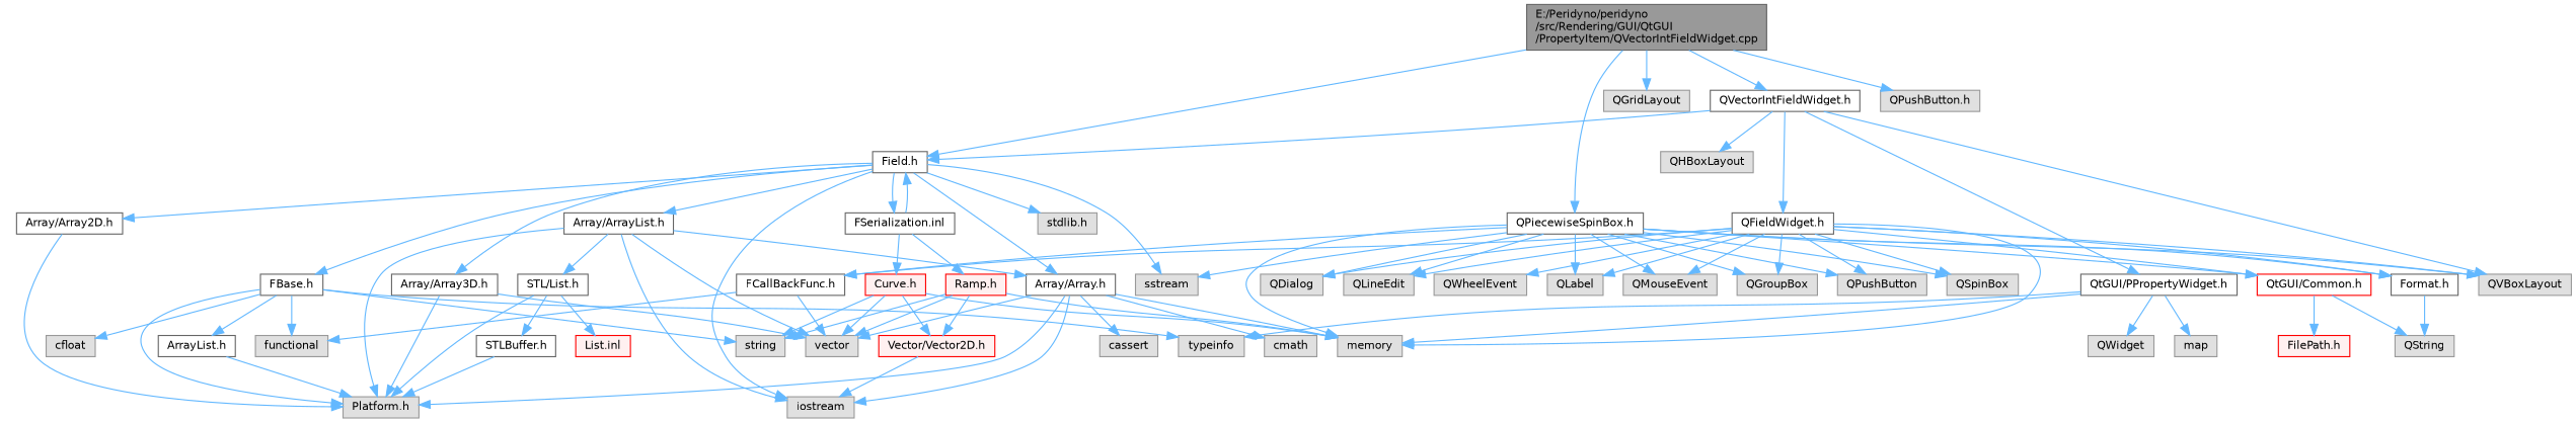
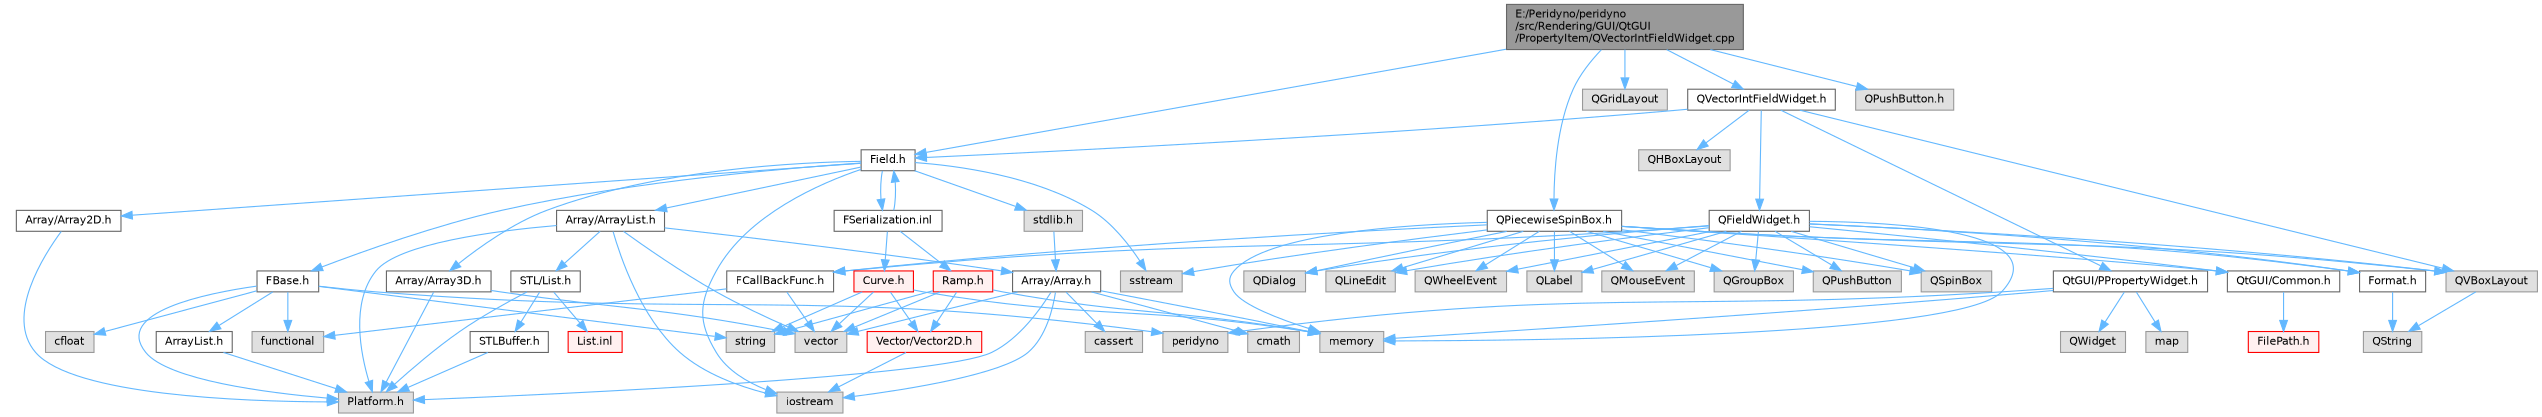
  digraph {
    node [color=grey60 fillcolor="#E0E0E0" fontname=Helvetica fontsize=10 shape=box style=filled]
    edge [color=steelblue1 fontname=Helvetica fontsize=10 labelfontname=Helvetica labelfontsize=10 style=solid]
    n1 [color=gray40 fillcolor=grey60 fontcolor=black height=0.2 label="E:/Peridyno/peridyno\l/src/Rendering/GUI/QtGUI\l/PropertyItem/QVectorIntFieldWidget.cpp" width=0.4]
    n2 [color=grey40 fillcolor=white height=0.2 label="QVectorIntFieldWidget.h" width=0.4]
    n3 [color=grey40 fillcolor=white height=0.2 label="Field.h" width=0.4]
    n4 [height=0.2 label=QGridLayout width=0.4]
    n5 [color=grey40 fillcolor=white height=0.2 label="QPiecewiseSpinBox.h" width=0.4]
    n6 [height=0.2 label="QPushButton.h" width=0.4]
    n7 [color=grey40 fillcolor=white height=0.2 label="QFieldWidget.h" width=0.4]
    n8 [height=0.2 label=QVBoxLayout width=0.4]
    n9 [color=grey40 fillcolor=white height=0.2 label="QtGUI/PPropertyWidget.h" width=0.4]
    n10 [height=0.2 label=QHBoxLayout width=0.4]
    n11 [height=0.2 label=iostream width=0.4]
    n12 [height=0.2 label="stdlib.h" width=0.4]
    n13 [height=0.2 label=sstream width=0.4]
    n14 [color=grey40 fillcolor=white height=0.2 label="FBase.h" width=0.4]
    n15 [color=grey40 fillcolor=white height=0.2 label="Array/Array.h" width=0.4]
    n16 [color=grey40 fillcolor=white height=0.2 label="Array/Array2D.h" width=0.4]
    n17 [color=grey40 fillcolor=white height=0.2 label="Array/Array3D.h" width=0.4]
    n18 [color=grey40 fillcolor=white height=0.2 label="Array/ArrayList.h" width=0.4]
    n19 [color=grey40 fillcolor=white height=0.2 label="FSerialization.inl" width=0.4]
    n20 [height=0.2 label=QGroupBox width=0.4]
    n21 [height=0.2 label=QPushButton width=0.4]
    n22 [height=0.2 label=QSpinBox width=0.4]
    n23 [height=0.2 label=QDialog width=0.4]
    n24 [height=0.2 label=QLineEdit width=0.4]
    n25 [height=0.2 label=QMouseEvent width=0.4]
    n26 [height=0.2 label=QWheelEvent width=0.4]
    n27 [height=0.2 label=QLabel width=0.4]
    n28 [color=grey40 fillcolor=white height=0.2 label="Format.h" width=0.4]
    n29 [color=grey40 fillcolor=white height=0.2 label="FCallBackFunc.h" width=0.4]
-   n30 [color=red fillcolor=white height=0.2 label="QtGUI/Common.h" width=0.4]
+   n30 [color=grey40 fillcolor=white height=0.2 label="QtGUI/Common.h" width=0.4]
    n31 [height=0.2 label=memory width=0.4]
    n32 [height=0.2 label=map width=0.4]
    n33 [height=0.2 label=QWidget width=0.4]
-   n34 [height=0.2 label=typeinfo width=0.4]
+   n34 [height=0.2 label=peridyno width=0.4]
    n35 [height=0.2 label=QString width=0.4]
    n36 [height=0.2 label=vector width=0.4]
    n37 [height=0.2 label=functional width=0.4]
    n38 [color=red fillcolor="#FFF0F0" height=0.2 label="FilePath.h" width=0.4]
    n39 [height=0.2 label="Platform.h" width=0.4]
    n40 [color=grey40 fillcolor=white height=0.2 label="ArrayList.h" width=0.4]
    n41 [height=0.2 label=string width=0.4]
    n42 [height=0.2 label=cfloat width=0.4]
    n43 [height=0.2 label=cassert width=0.4]
    n44 [height=0.2 label=cmath width=0.4]
    n45 [color=grey40 fillcolor=white height=0.2 label="STL/List.h" width=0.4]
    n46 [color=red fillcolor="#FFF0F0" height=0.2 label="Ramp.h" width=0.4]
    n47 [color=red fillcolor="#FFF0F0" height=0.2 label="Curve.h" width=0.4]
    n48 [color=grey40 fillcolor=white height=0.2 label="STLBuffer.h" width=0.4]
    n49 [color=red fillcolor="#FFF0F0" height=0.2 label="List.inl" width=0.4]
    n50 [color=red fillcolor="#FFF0F0" height=0.2 label="Vector/Vector2D.h" width=0.4]
    n1 -> n2
    n1 -> n3
    n1 -> n4
    n1 -> n5
    n1 -> n6
    n2 -> n3
    n2 -> n7
    n2 -> n8
    n2 -> n9
    n2 -> n10
    n3 -> n11
    n3 -> n12
    n3 -> n13
    n3 -> n14
-   n3 -> n15
+   n12 -> n15
    n3 -> n16
    n3 -> n17
    n3 -> n18
    n3 -> n19
    n5 -> n8
    n5 -> n13
    n5 -> n20
    n5 -> n21
    n5 -> n22
    n5 -> n23
    n5 -> n24
    n5 -> n25
+   n5 -> n26
    n5 -> n27
    n5 -> n28
    n5 -> n29
    n5 -> n30
    n5 -> n31
    n7 -> n8
    n7 -> n20
    n7 -> n21
    n7 -> n22
    n7 -> n23
    n7 -> n24
    n7 -> n25
    n7 -> n26
    n7 -> n27
    n7 -> n28
    n7 -> n29
    n7 -> n30
    n7 -> n31
    n9 -> n31
    n9 -> n32
    n9 -> n33
    n9 -> n34
    n14 -> n34
    n14 -> n37
    n14 -> n39
    n14 -> n40
    n14 -> n41
    n14 -> n42
    n15 -> n11
    n15 -> n31
    n15 -> n36
    n15 -> n39
    n15 -> n43
    n15 -> n44
    n16 -> n39
    n17 -> n36
    n17 -> n39
    n18 -> n11
    n18 -> n15
    n18 -> n36
    n18 -> n39
    n18 -> n45
    n19 -> n3
    n19 -> n46
    n19 -> n47
    n28 -> n35
    n29 -> n36
    n29 -> n37
-   n30 -> n35
+   n8 -> n35
    n30 -> n38
    n40 -> n39
    n45 -> n39
    n45 -> n48
    n45 -> n49
    n46 -> n31
    n46 -> n36
    n46 -> n41
    n46 -> n50
    n47 -> n31
    n47 -> n36
    n47 -> n41
    n47 -> n50
    n48 -> n39
    n50 -> n11
  }
